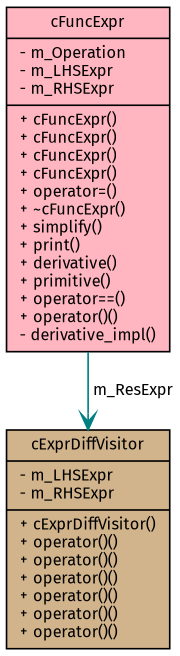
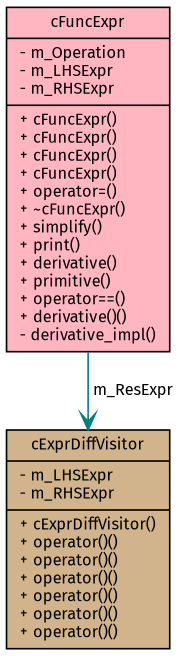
  digraph {
    fontname="Fira Sans"
    node [color=black fontname="Fira Sans" fontsize=10 shape=record style=filled]
    n1 [fillcolor=tan fontcolor=black height=0.2 label="{cExprDiffVisitor\n|- m_LHSExpr\l- m_RHSExpr\l|+ cExprDiffVisitor()\l+ operator()()\l+ operator()()\l+ operator()()\l+ operator()()\l+ operator()()\l+ operator()()\l}" width=0.4]
-   n2 [fillcolor=lightpink height=0.2 label="{cFuncExpr\n|- m_Operation\l- m_LHSExpr\l- m_RHSExpr\l|+ cFuncExpr()\l+ cFuncExpr()\l+ cFuncExpr()\l+ cFuncExpr()\l+ operator=()\l+ ~cFuncExpr()\l+ simplify()\l+ print()\l+ derivative()\l+ primitive()\l+ operator==()\l+ operator()()\l- derivative_impl()\l}" width=0.4]
+   n2 [fillcolor=lightpink height=0.2 label="{cFuncExpr\n|- m_Operation\l- m_LHSExpr\l- m_RHSExpr\l|+ cFuncExpr()\l+ cFuncExpr()\l+ cFuncExpr()\l+ cFuncExpr()\l+ operator=()\l+ ~cFuncExpr()\l+ simplify()\l+ print()\l+ derivative()\l+ primitive()\l+ operator==()\l+ derivative()()\l- derivative_impl()\l}" width=0.4]
    n2 -> n1 [arrowhead=vee color=teal fontname="Fira Sans" fontsize=10 label=" m_ResExpr" labelfontname=Helvetica labelfontsize=10 style=solid]
  }
